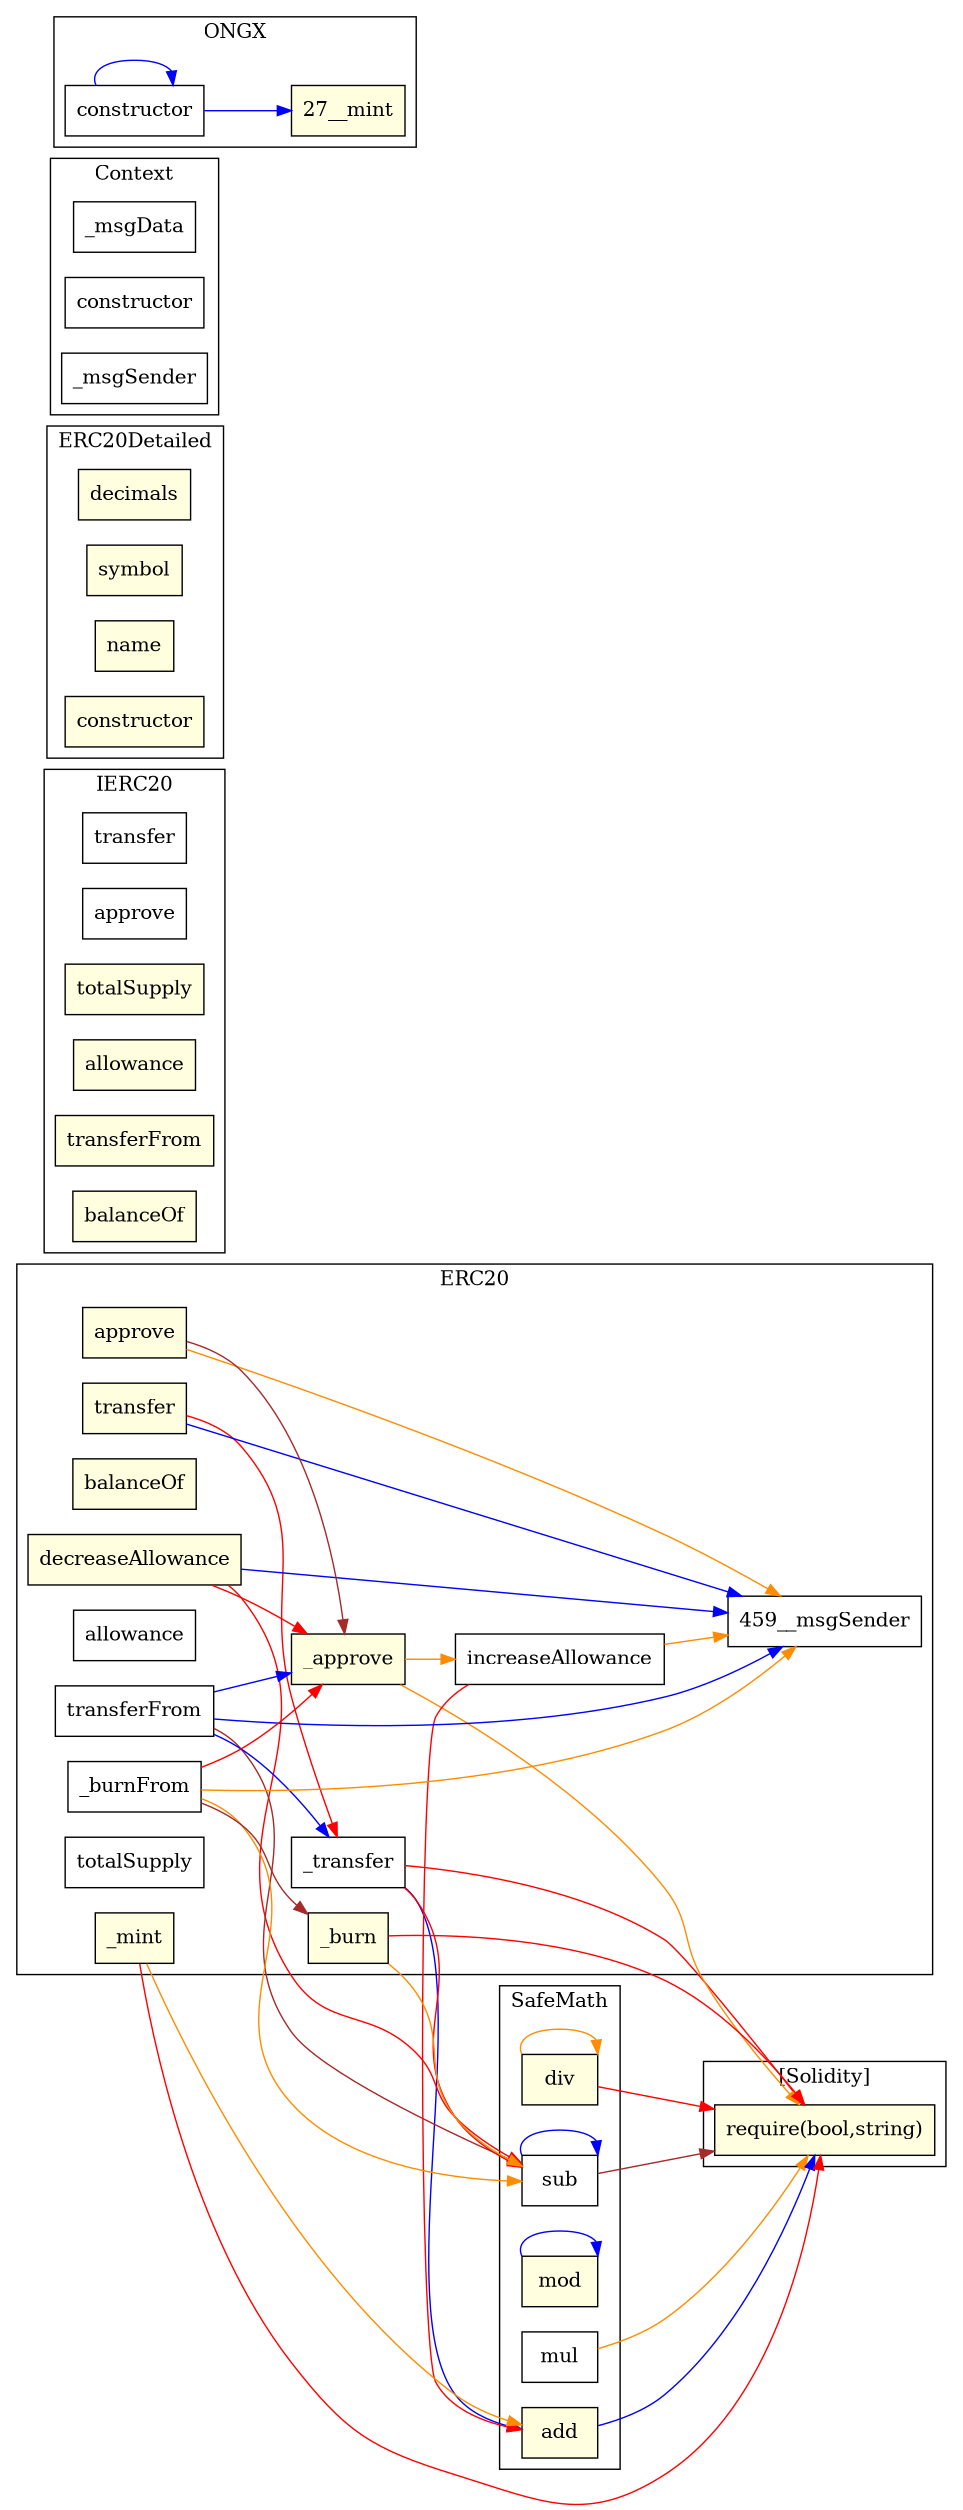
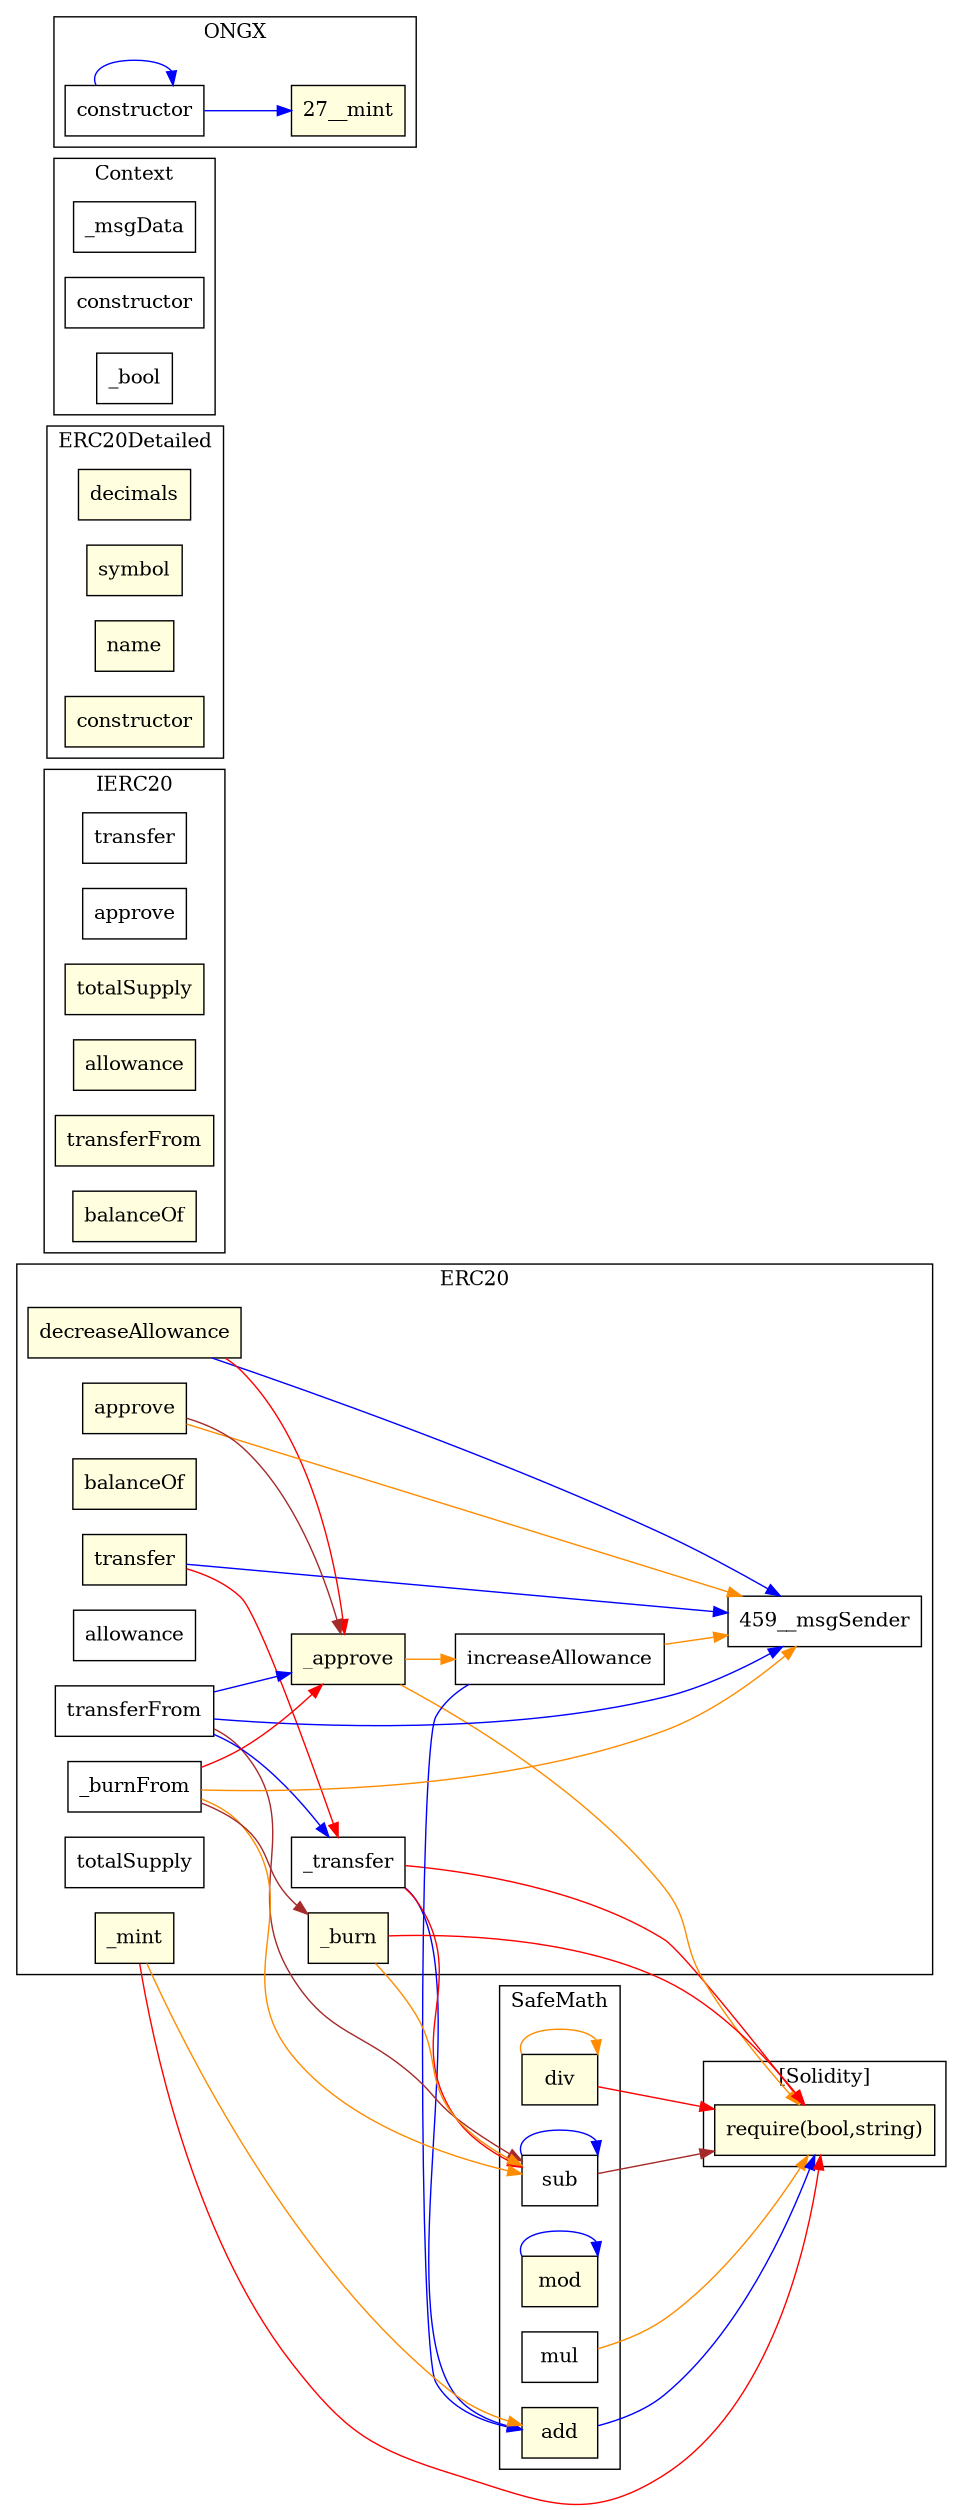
  strict digraph {
    rankdir=LR
    node [fillcolor=lightyellow shape=box style=filled]
    edge [color=blue]
    n1 [fillcolor=white label=mul]
    n2 [label=add]
    n3 [label=mod]
    n4 [label=div]
    n5 [fillcolor=white label=sub]
    n6 [fillcolor=white label=transfer]
    n7 [fillcolor=white label=approve]
    n8 [label=totalSupply]
    n9 [label=allowance]
    n10 [label=transferFrom]
    n11 [label=balanceOf]
    n12 [label=decimals]
    n13 [label=symbol]
    n14 [label=name]
    n15 [label=constructor]
    n16 [label=transfer]
    n17 [fillcolor=white label=_transfer]
    "459__msgSender" [fillcolor=white]
    n19 [label=decreaseAllowance]
    n20 [label=_approve]
    n21 [label=balanceOf]
    n22 [label=approve]
    n23 [fillcolor=white label=increaseAllowance]
    n24 [fillcolor=white label=allowance]
    n25 [fillcolor=white label=transferFrom]
    n26 [label=_burn]
    n27 [fillcolor=white label=_burnFrom]
    n28 [fillcolor=white label=totalSupply]
    n29 [label=_mint]
    n30 [fillcolor=white label=_msgData]
    n31 [fillcolor=white label=constructor]
-   n32 [fillcolor=white label=_msgSender]
+   n32 [fillcolor=white label=_bool]
    n33 [fillcolor=white label=constructor]
    "27__mint"
    "require(bool,string)"
    subgraph cluster_1 {
      label=SafeMath
      n1
      n2
      n3
      n4
      n5
    }
    subgraph cluster_2 {
      label=IERC20
      n6
      n7
      n8
      n9
      n10
      n11
    }
    subgraph cluster_3 {
      label=ERC20Detailed
      n12
      n13
      n14
      n15
    }
    subgraph cluster_4 {
      label=ERC20
      n16
      n17
      "459__msgSender"
      n19
      n20
      n21
      n22
      n23
      n24
      n25
      n26
      n27
      n28
      n29
    }
    subgraph cluster_5 {
      label=Context
      n30
      n31
      n32
    }
    subgraph cluster_6 {
      label=ONGX
      n33
      "27__mint"
    }
    subgraph cluster_7 {
      label="[Solidity]"
      "require(bool,string)"
    }
    n1 -> "require(bool,string)" [color=darkorange]
    n2 -> "require(bool,string)"
    n3 -> n3
    n4 -> n4 [color=darkorange]
    n4 -> "require(bool,string)" [color=red]
    n5 -> n5
    n5 -> "require(bool,string)" [color=brown]
    n16 -> n17 [color=red]
    n16 -> "459__msgSender"
    n17 -> n2
    n17 -> n5 [color=red]
    n17 -> "require(bool,string)" [color=red]
-   n19 -> n5 [color=red]
    n19 -> "459__msgSender"
    n19 -> n20 [color=red]
    n20 -> n23 [color=darkorange]
    n20 -> "require(bool,string)" [color=darkorange]
    n22 -> "459__msgSender" [color=darkorange]
    n22 -> n20 [color=brown]
-   n23 -> n2 [color=red]
+   n23 -> n2
    n23 -> "459__msgSender" [color=darkorange]
    n25 -> n5 [color=brown]
    n25 -> n17
    n25 -> "459__msgSender"
    n25 -> n20
    n26 -> n5 [color=darkorange]
    n26 -> "require(bool,string)" [color=red]
    n27 -> n5 [color=darkorange]
    n27 -> "459__msgSender" [color=darkorange]
    n27 -> n20 [color=red]
    n27 -> n26 [color=brown]
    n29 -> n2 [color=darkorange]
    n29 -> "require(bool,string)" [color=red]
    n33 -> n33
    n33 -> "27__mint"
  }
